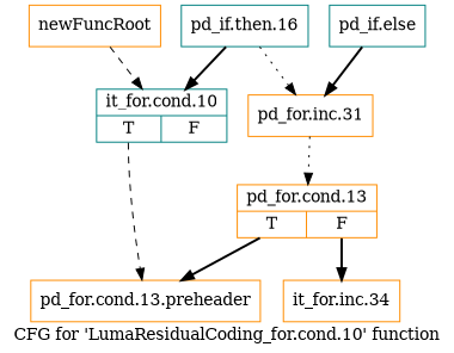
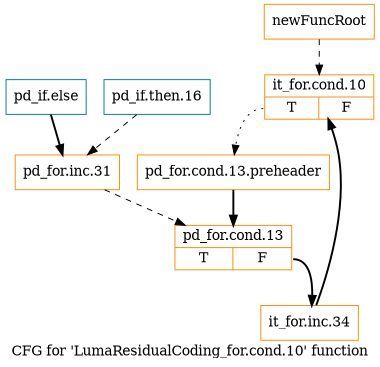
  digraph {
    label="CFG for 'LumaResidualCoding_for.cond.10' function"
    node [color=darkorange shape=record]
    edge [style=bold]
    n1 [label="{newFuncRoot}"]
-   n2 [color=teal label="{it_for.cond.10|{<s0>T|<s1>F}}"]
+   n2 [label="{it_for.cond.10|{<s0>T|<s1>F}}"]
    n3 [label="{pd_for.cond.13.preheader}"]
    n4 [label="{pd_for.cond.13|{<s0>T|<s1>F}}"]
    n5 [label="{it_for.inc.34}"]
    n6 [color=teal label="{pd_if.else}"]
    n7 [label="{pd_for.inc.31}"]
    n8 [color=teal label="{pd_if.then.16}"]
    n1 -> n2 [style=dashed]
-   n2 -> n3 [style=dashed tailport=s0]
-   n4 -> n3
+   n2 -> n3 [style=dotted tailport=s0]
+   n3 -> n4
    n4 -> n5 [tailport=s1]
-   n8 -> n2
+   n5 -> n2
    n6 -> n7
-   n7 -> n4 [style=dotted]
-   n8 -> n7 [style=dotted]
+   n7 -> n4 [style=dashed]
+   n8 -> n7 [style=dashed]
  }
